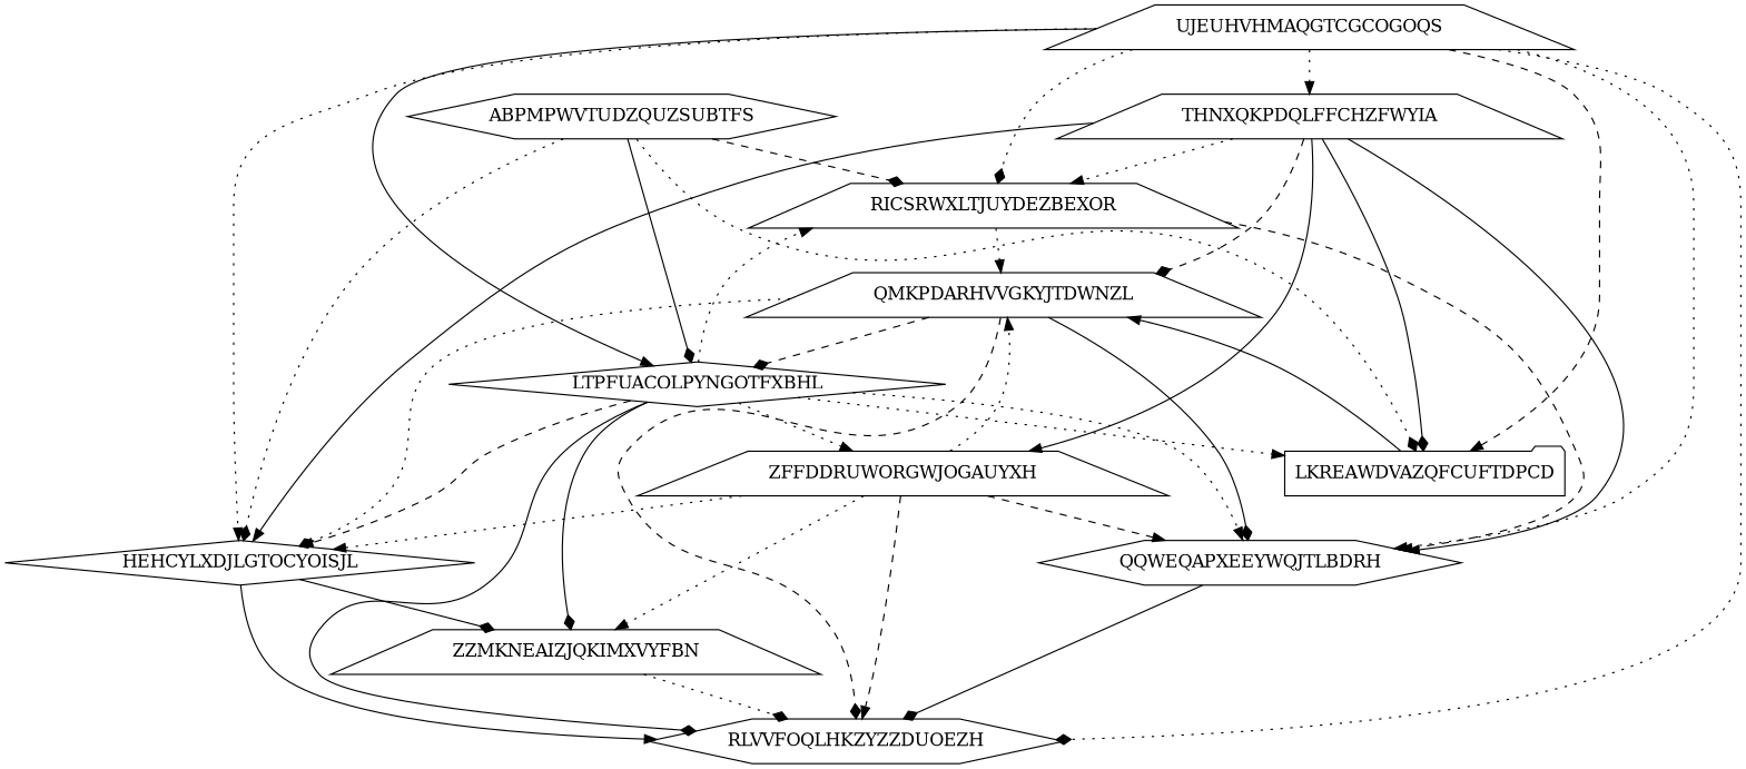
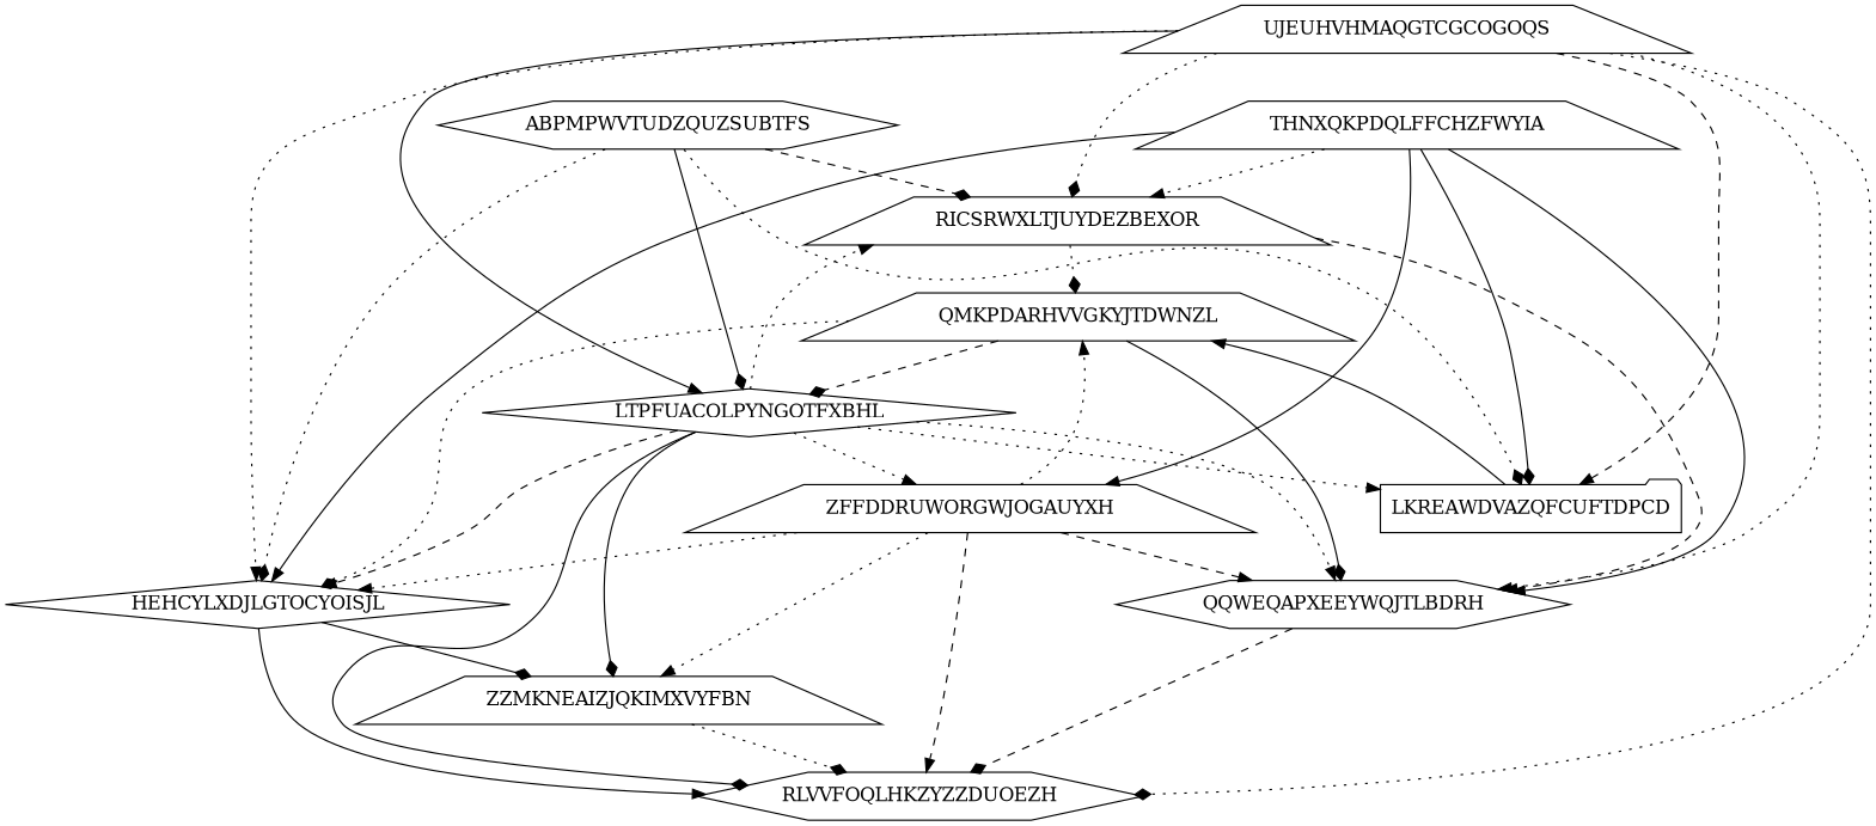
  digraph {
    node [Processor=1 Start=0 Weight=10 shape=trapezium]
    edge [Weight=20 arrowhead=normal style=dotted]
    THNXQKPDQLFFCHZFWYIA [Start=13]
    UJEUHVHMAQGTCGCOGOQS [Weight=13]
    LTPFUACOLPYNGOTFXBHL [Start=32 Weight=12 shape=diamond]
    RICSRWXLTJUYDEZBEXOR [Start=44 Weight=16]
    LKREAWDVAZQFCUFTDPCD [Processor=2 Start=58 Weight=16 shape=folder]
    HEHCYLXDJLGTOCYOISJL [Start=110 Weight=11 shape=diamond]
    QQWEQAPXEEYWQJTLBDRH [Processor=2 Start=100 Weight=13 shape=hexagon]
    RLVVFOQLHKZYZZDUOEZH [Start=131 Weight=18 shape=hexagon]
    ZFFDDRUWORGWJOGAUYXH [Start=60 Weight=12]
    QMKPDARHVVGKYJTDWNZL [Processor=2 Start=85 Weight=15]
    ZZMKNEAIZJQKIMXVYFBN [Start=121]
    ABPMPWVTUDZQUZSUBTFS [Processor=2 Weight=15 shape=hexagon]
    THNXQKPDQLFFCHZFWYIA -> RICSRWXLTJUYDEZBEXOR [Weight=13]
    THNXQKPDQLFFCHZFWYIA -> LKREAWDVAZQFCUFTDPCD [Weight=14 arrowhead=diamond style=solid]
    THNXQKPDQLFFCHZFWYIA -> HEHCYLXDJLGTOCYOISJL [style=solid]
    THNXQKPDQLFFCHZFWYIA -> QQWEQAPXEEYWQJTLBDRH [Weight=13 style=solid]
    THNXQKPDQLFFCHZFWYIA -> ZFFDDRUWORGWJOGAUYXH [style=solid]
-   THNXQKPDQLFFCHZFWYIA -> QMKPDARHVVGKYJTDWNZL [Weight=15 arrowhead=diamond style=dashed]
-   UJEUHVHMAQGTCGCOGOQS -> THNXQKPDQLFFCHZFWYIA [Weight=18]
    UJEUHVHMAQGTCGCOGOQS -> LTPFUACOLPYNGOTFXBHL [Weight=19 style=solid]
    UJEUHVHMAQGTCGCOGOQS -> RICSRWXLTJUYDEZBEXOR [Weight=11 arrowhead=diamond]
    UJEUHVHMAQGTCGCOGOQS -> LKREAWDVAZQFCUFTDPCD [style=dashed]
    UJEUHVHMAQGTCGCOGOQS -> HEHCYLXDJLGTOCYOISJL [Weight=18]
    UJEUHVHMAQGTCGCOGOQS -> QQWEQAPXEEYWQJTLBDRH
    UJEUHVHMAQGTCGCOGOQS -> RLVVFOQLHKZYZZDUOEZH [Weight=17 arrowhead=diamond]
    LTPFUACOLPYNGOTFXBHL -> RICSRWXLTJUYDEZBEXOR [Weight=19]
    LTPFUACOLPYNGOTFXBHL -> LKREAWDVAZQFCUFTDPCD [Weight=14]
    LTPFUACOLPYNGOTFXBHL -> HEHCYLXDJLGTOCYOISJL [Weight=11 style=dashed]
    LTPFUACOLPYNGOTFXBHL -> QQWEQAPXEEYWQJTLBDRH [Weight=14]
    LTPFUACOLPYNGOTFXBHL -> RLVVFOQLHKZYZZDUOEZH [Weight=16 arrowhead=diamond style=solid]
    LTPFUACOLPYNGOTFXBHL -> ZFFDDRUWORGWJOGAUYXH
    LTPFUACOLPYNGOTFXBHL -> ZZMKNEAIZJQKIMXVYFBN [Weight=16 arrowhead=diamond style=solid]
    RICSRWXLTJUYDEZBEXOR -> QQWEQAPXEEYWQJTLBDRH [Weight=15 style=dashed]
-   RICSRWXLTJUYDEZBEXOR -> QMKPDARHVVGKYJTDWNZL
+   RICSRWXLTJUYDEZBEXOR -> QMKPDARHVVGKYJTDWNZL [arrowhead=diamond]
    LKREAWDVAZQFCUFTDPCD -> QMKPDARHVVGKYJTDWNZL [Weight=18 style=solid]
    HEHCYLXDJLGTOCYOISJL -> RLVVFOQLHKZYZZDUOEZH [Weight=18 style=solid]
    HEHCYLXDJLGTOCYOISJL -> ZZMKNEAIZJQKIMXVYFBN [Weight=15 arrowhead=diamond style=solid]
-   QQWEQAPXEEYWQJTLBDRH -> RLVVFOQLHKZYZZDUOEZH [Weight=12 arrowhead=diamond style=solid]
+   QQWEQAPXEEYWQJTLBDRH -> RLVVFOQLHKZYZZDUOEZH [Weight=12 arrowhead=diamond style=dashed]
    ZFFDDRUWORGWJOGAUYXH -> HEHCYLXDJLGTOCYOISJL [Weight=17]
    ZFFDDRUWORGWJOGAUYXH -> QQWEQAPXEEYWQJTLBDRH [Weight=10 style=dashed]
    ZFFDDRUWORGWJOGAUYXH -> RLVVFOQLHKZYZZDUOEZH [Weight=16 style=dashed]
    ZFFDDRUWORGWJOGAUYXH -> QMKPDARHVVGKYJTDWNZL [Weight=13]
    ZFFDDRUWORGWJOGAUYXH -> ZZMKNEAIZJQKIMXVYFBN [Weight=15]
    QMKPDARHVVGKYJTDWNZL -> LTPFUACOLPYNGOTFXBHL [Weight=13 arrowhead=diamond style=dashed]
    QMKPDARHVVGKYJTDWNZL -> HEHCYLXDJLGTOCYOISJL [Weight=10 arrowhead=diamond]
    QMKPDARHVVGKYJTDWNZL -> QQWEQAPXEEYWQJTLBDRH [arrowhead=diamond style=solid]
-   QMKPDARHVVGKYJTDWNZL -> RLVVFOQLHKZYZZDUOEZH [Weight=16 arrowhead=diamond style=dashed]
    ZZMKNEAIZJQKIMXVYFBN -> RLVVFOQLHKZYZZDUOEZH [Weight=14 arrowhead=diamond]
    ABPMPWVTUDZQUZSUBTFS -> LTPFUACOLPYNGOTFXBHL [Weight=17 arrowhead=diamond style=solid]
    ABPMPWVTUDZQUZSUBTFS -> RICSRWXLTJUYDEZBEXOR [arrowhead=diamond style=dashed]
    ABPMPWVTUDZQUZSUBTFS -> LKREAWDVAZQFCUFTDPCD [Weight=11 arrowhead=diamond]
    ABPMPWVTUDZQUZSUBTFS -> HEHCYLXDJLGTOCYOISJL [Weight=17 arrowhead=diamond]
  }
